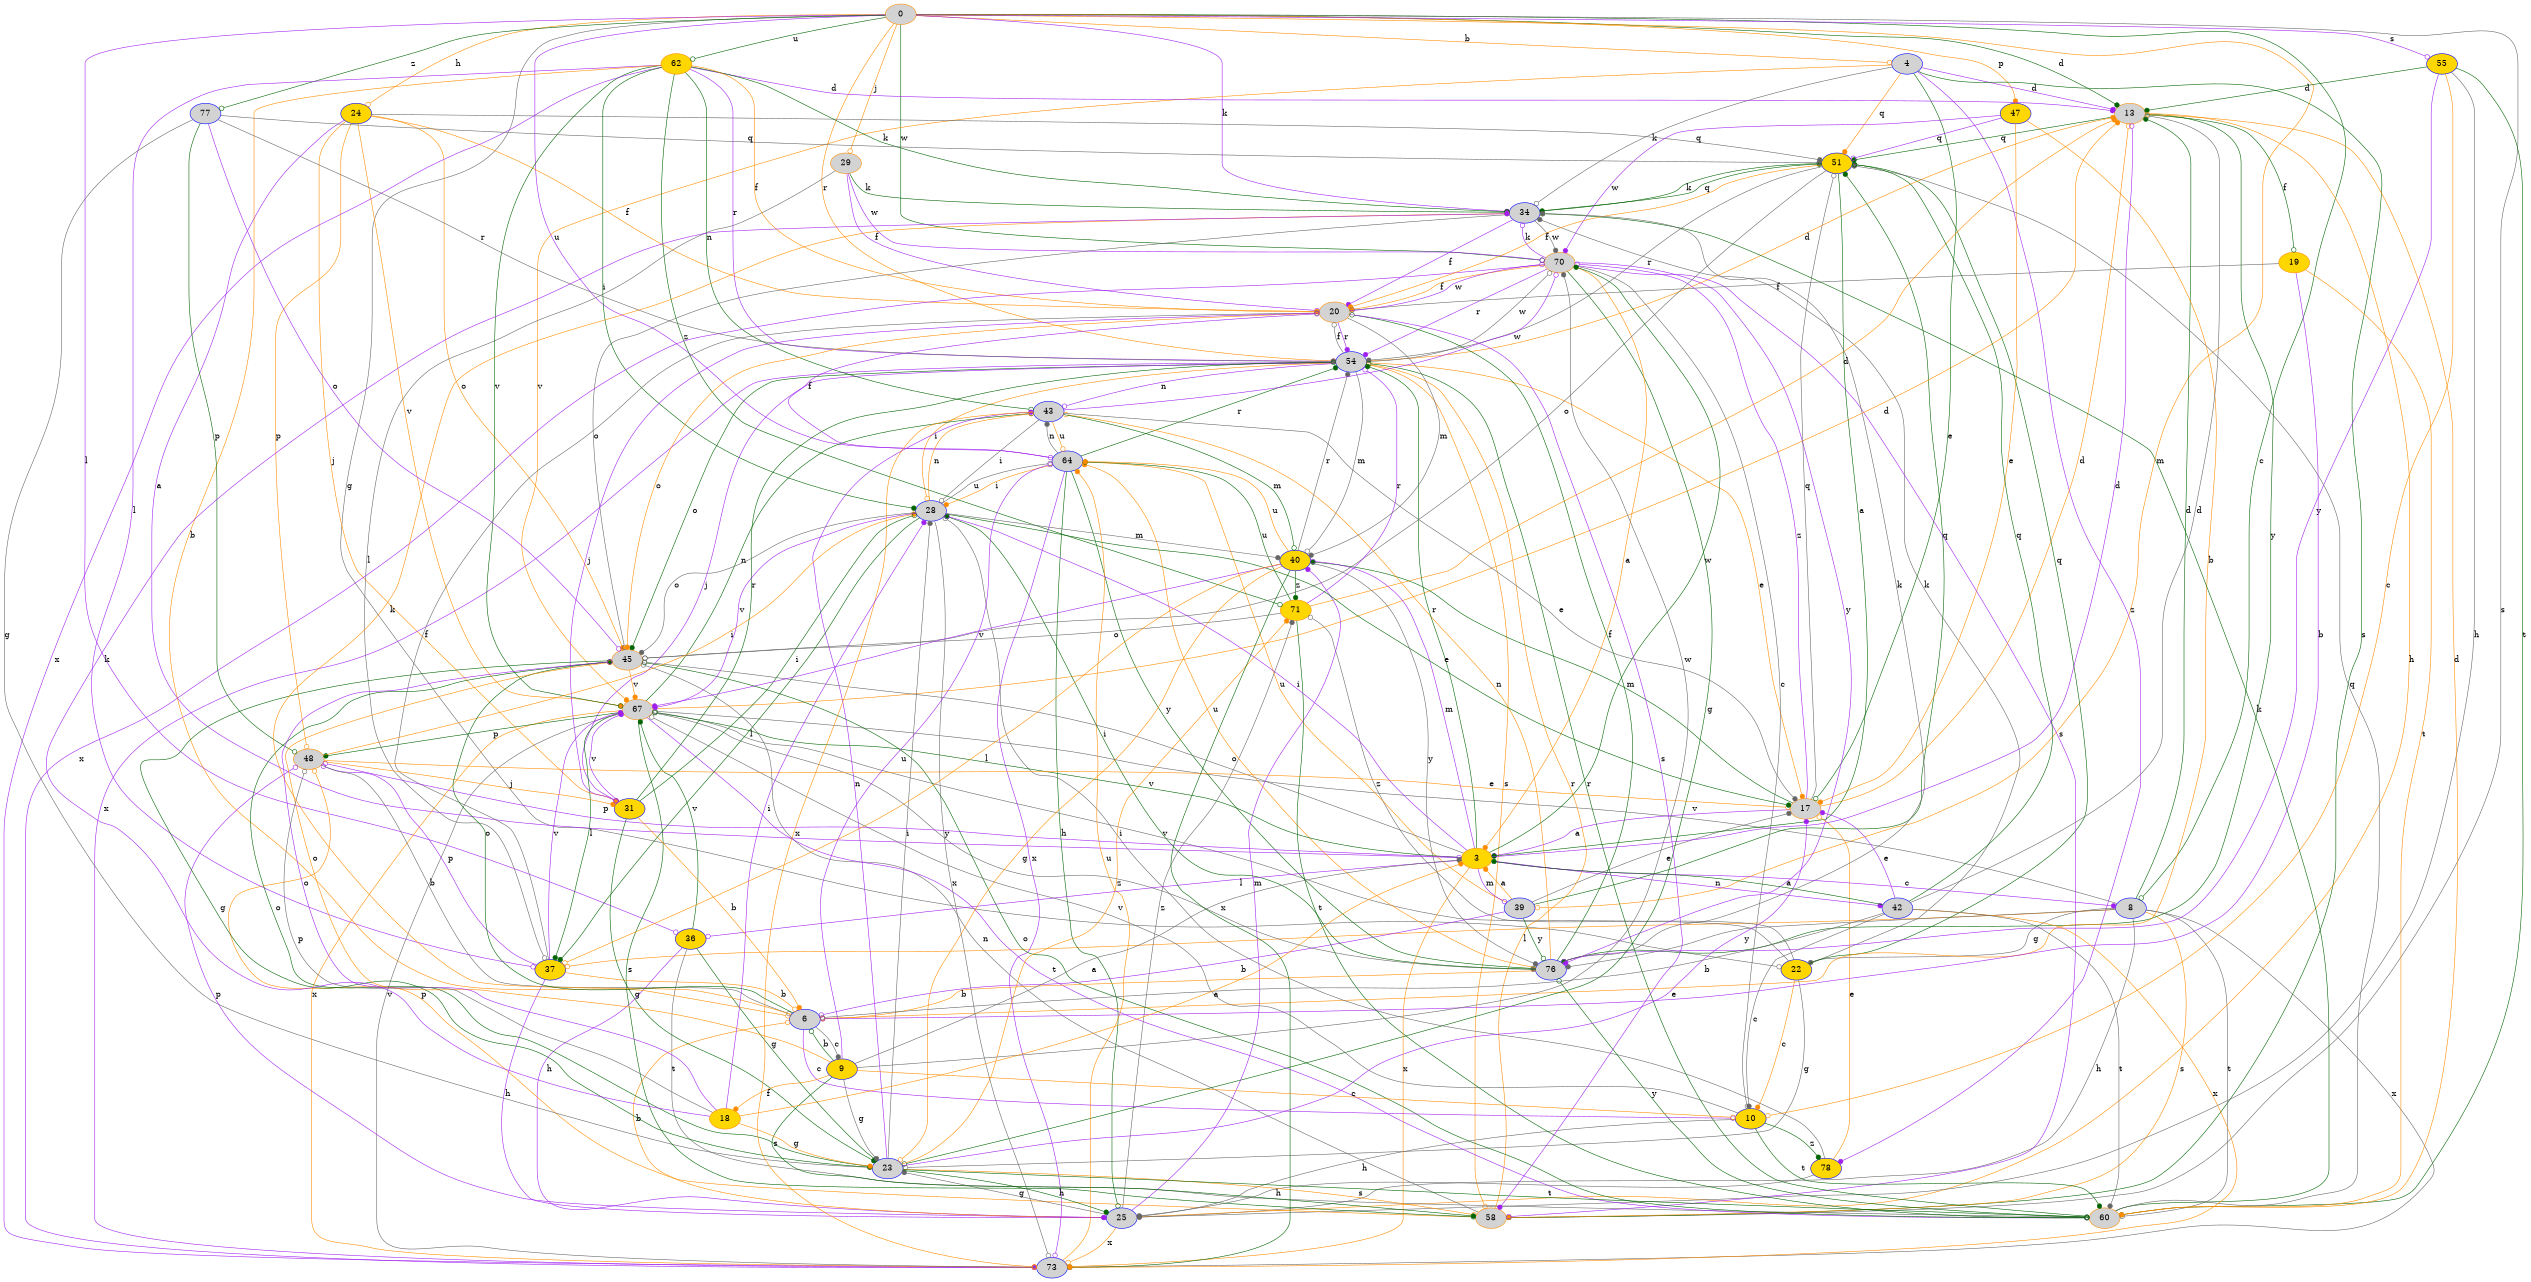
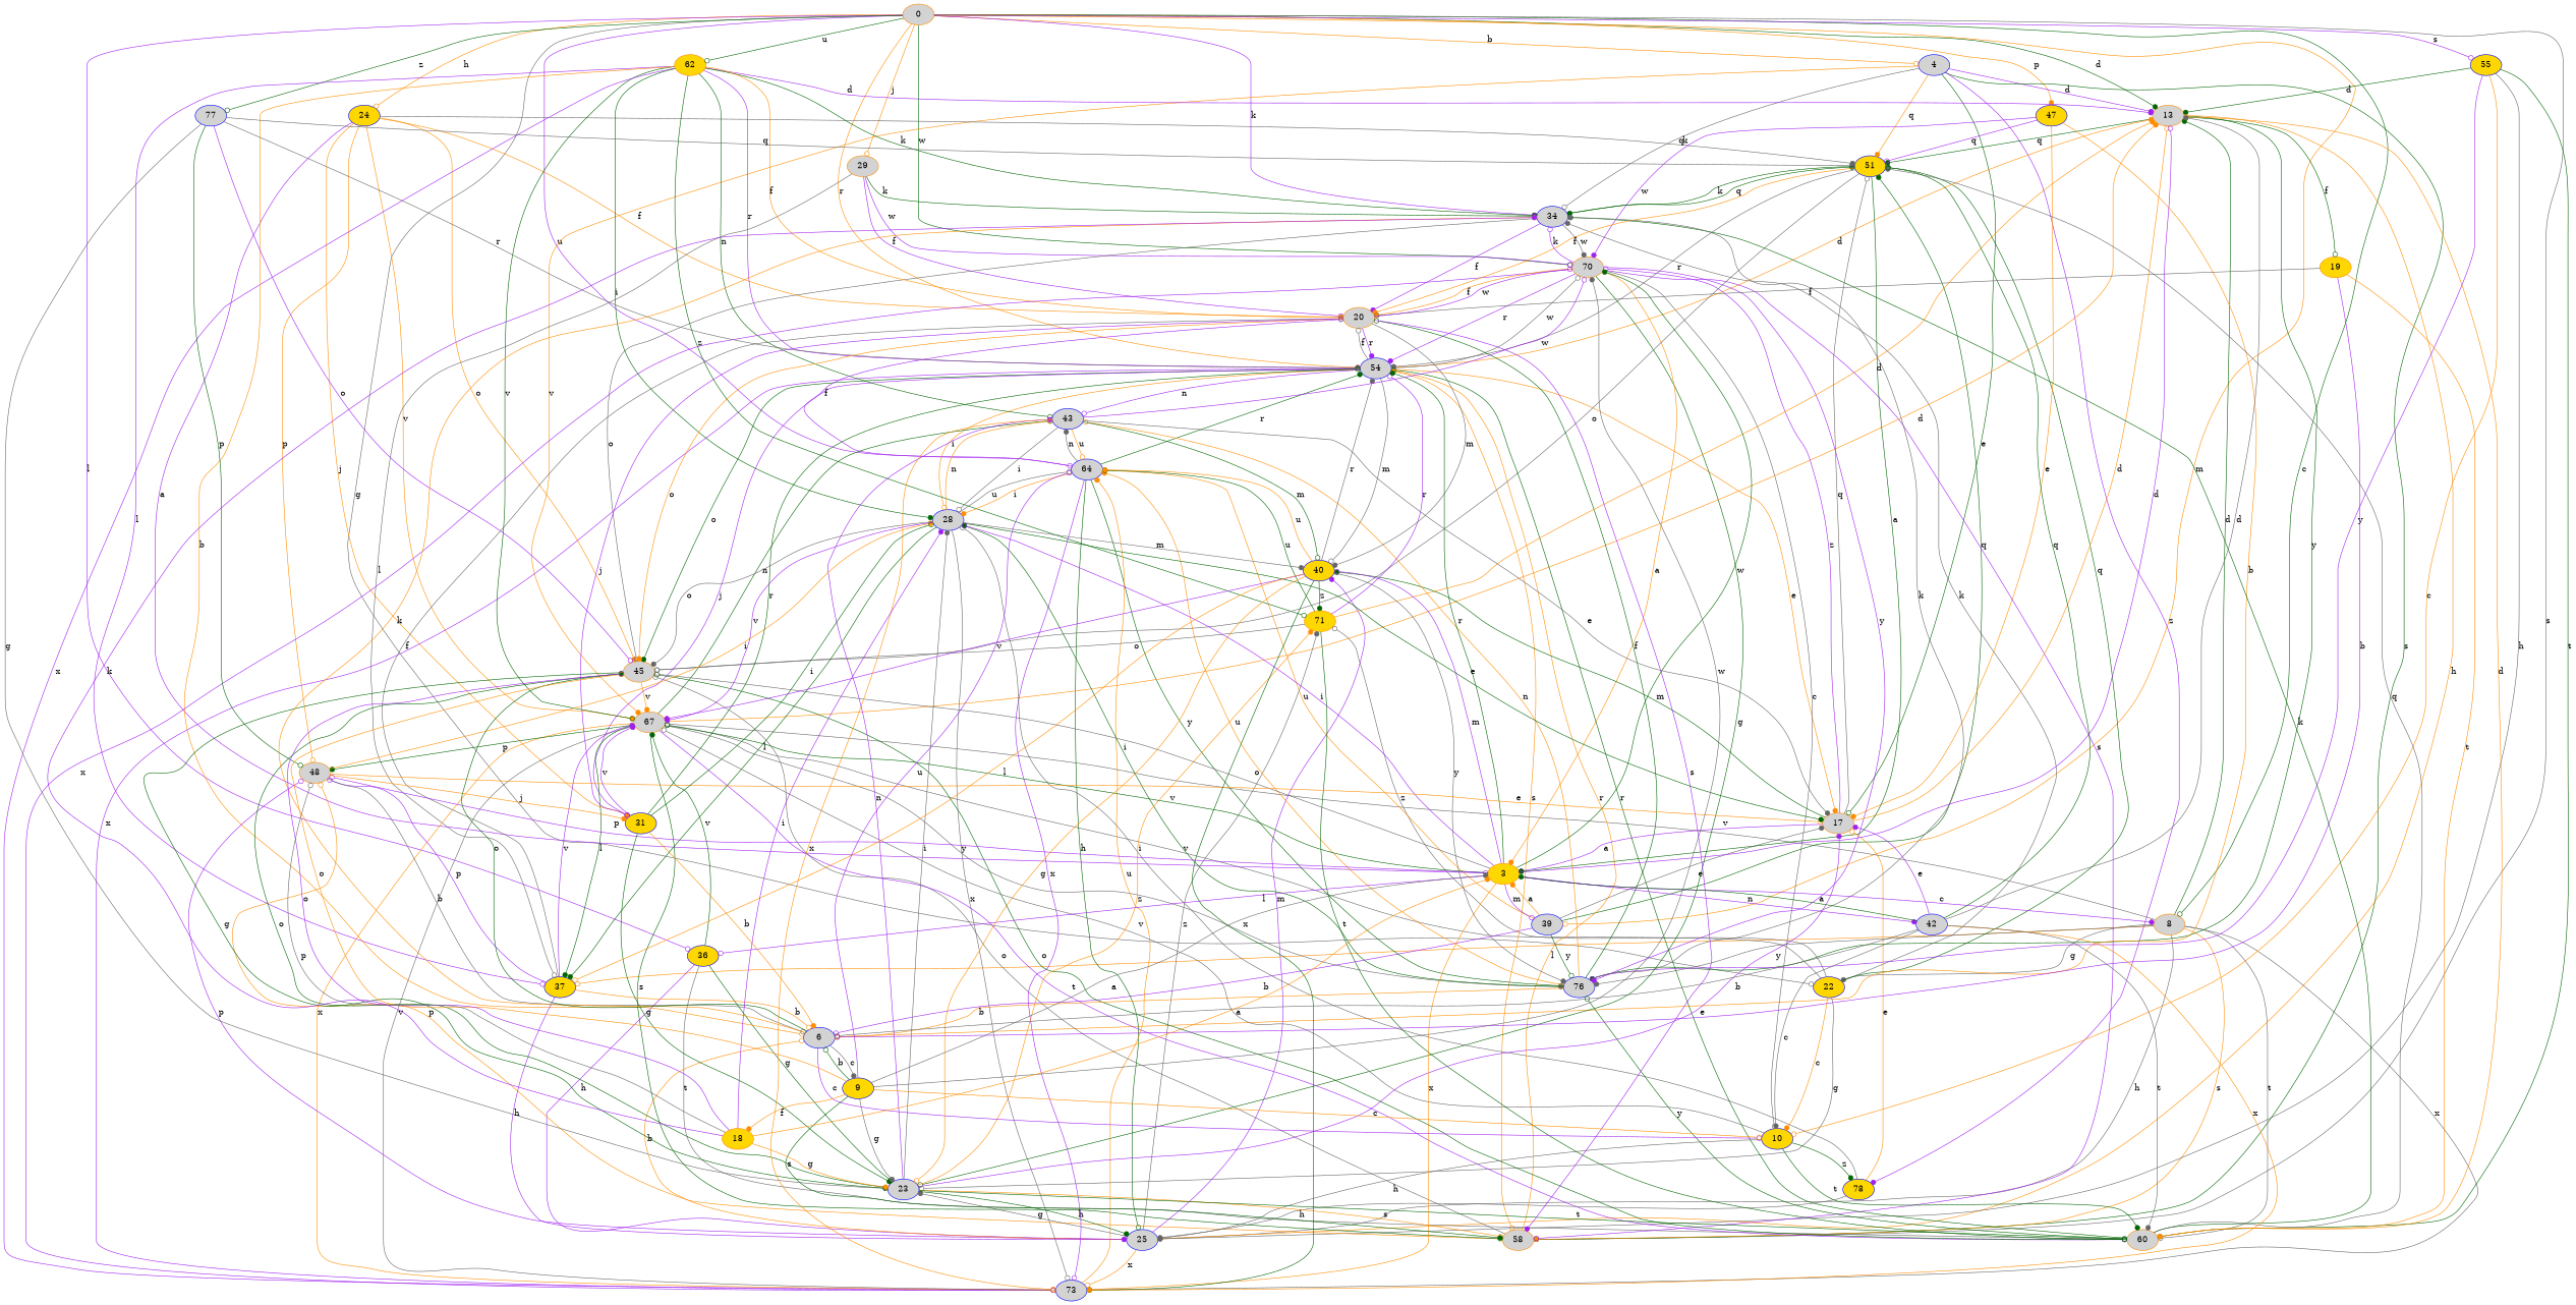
  strict digraph {
    node [color=blue fillcolor=lightgrey style=filled]
    edge [arrowhead=odot color=darkorange]
    0 [color=darkorange]
    4
-   8
+   8 [color=darkorange]
    13 [color=darkorange]
    22 [fillcolor=gold]
    24 [fillcolor=gold]
    29 [color=darkorange]
    34
    36 [fillcolor=gold]
    39
    47 [fillcolor=gold]
    54
    55 [fillcolor=gold]
    58 [color=darkorange]
    62 [color=darkorange fillcolor=gold]
    64
    70 [color=darkorange]
    77
    67 [color=darkorange]
    17 [color=darkorange]
    51 [fillcolor=gold]
    78 [fillcolor=gold]
    73
    25
    37 [fillcolor=gold]
    60 [color=darkorange]
    76
    19 [color=darkorange fillcolor=gold]
    10 [fillcolor=gold]
    23
    n31 [color=darkorange fillcolor=gold label=71]
    3 [color=darkorange fillcolor=gold]
    45 [color=darkorange]
    48 [color=darkorange]
    20 [color=darkorange]
    31 [fillcolor=gold]
    6
    28
    40 [fillcolor=gold]
    43
    42
    9 [fillcolor=gold]
    18 [color=darkorange fillcolor=gold]
    0 -> 4 [label=b]
    0 -> 8 [color=darkgreen label=c]
    0 -> 13 [arrowhead=dot color=darkgreen label=d]
    0 -> 22 [color=gray40 label=g]
    0 -> 24 [label=h]
    0 -> 29 [label=j]
    0 -> 34 [arrowhead=dot color=purple label=k]
    0 -> 36 [color=purple label=l]
    0 -> 39 [label=m]
    0 -> 47 [arrowhead=dot label=p]
    0 -> 54 [label=r]
    0 -> 55 [color=purple label=s]
    0 -> 58 [color=gray40 label=s]
    0 -> 62 [color=darkgreen label=u]
    0 -> 64 [color=purple label=u]
    0 -> 70 [color=darkgreen label=w]
    0 -> 77 [color=darkgreen label=z]
    4 -> 13 [arrowhead=dot color=purple label=d]
    4 -> 34 [color=gray40 label=k]
    4 -> 58 [arrowhead=dot color=darkgreen label=s]
    4 -> 67 [arrowhead=dot label=v]
    4 -> 17 [color=darkgreen label=e]
    4 -> 51 [arrowhead=dot label=q]
    4 -> 78 [arrowhead=dot color=purple label=z]
    8 -> 13 [arrowhead=dot color=darkgreen label=d]
    8 -> 22 [arrowhead=dot color=gray40 label=g]
    8 -> 58 [arrowhead=dot label=s]
    8 -> 67 [color=gray40 label=v]
    8 -> 73 [arrowhead=dot color=gray40 label=x]
    8 -> 25 [color=gray40 label=h]
    8 -> 37 [label=l]
    8 -> 60 [color=gray40 label=t]
    8 -> 76 [arrowhead=dot color=gray40 label=y]
    13 -> 51 [arrowhead=dot color=darkgreen label=q]
    13 -> 25 [label=h]
    13 -> 76 [arrowhead=dot color=darkgreen label=y]
    13 -> 19 [color=darkgreen label=f]
    22 -> 34 [arrowhead=dot color=gray40 label=k]
    22 -> 67 [color=gray40 label=v]
    22 -> 51 [arrowhead=dot color=darkgreen label=q]
    22 -> 10 [arrowhead=dot label=c]
    22 -> 23 [color=gray40 label=g]
    22 -> n31 [color=gray40 label=z]
    24 -> 67 [arrowhead=dot label=v]
    24 -> 51 [arrowhead=dot color=gray40 label=q]
    24 -> 3 [color=purple label=a]
    24 -> 45 [arrowhead=dot label=o]
    24 -> 48 [label=p]
    24 -> 20 [label=f]
    24 -> 31 [arrowhead=dot label=j]
    29 -> 34 [color=darkgreen label=k]
    29 -> 70 [color=purple label=w]
    29 -> 37 [color=gray40 label=l]
    29 -> 20 [color=purple label=f]
    34 -> 70 [arrowhead=dot color=gray40 label=w]
    34 -> 51 [arrowhead=dot color=darkgreen label=q]
    34 -> 45 [color=gray40 label=o]
    34 -> 20 [arrowhead=dot color=purple label=f]
    36 -> 67 [arrowhead=dot color=darkgreen label=v]
    36 -> 25 [color=purple label=h]
    36 -> 60 [color=gray40 label=t]
    36 -> 23 [arrowhead=dot color=darkgreen label=g]
    39 -> 64 [arrowhead=dot label=u]
    39 -> 17 [arrowhead=dot color=gray40 label=e]
    39 -> 51 [arrowhead=dot color=darkgreen label=q]
    39 -> 76 [color=darkgreen label=y]
    39 -> 3 [arrowhead=dot label=a]
    39 -> 6 [color=purple label=b]
    47 -> 70 [arrowhead=dot color=purple label=w]
    47 -> 17 [arrowhead=dot label=e]
    47 -> 51 [color=purple label=q]
    47 -> 6 [label=b]
    54 -> 13 [arrowhead=dot label=d]
    54 -> 58 [label=s]
    54 -> 70 [color=gray40 label=w]
    54 -> 17 [arrowhead=dot label=e]
    54 -> 73 [color=purple label=x]
    54 -> 45 [arrowhead=dot color=darkgreen label=o]
    54 -> 20 [color=gray40 label=f]
    54 -> 31 [color=purple label=j]
    54 -> 28 [label=i]
    54 -> 40 [color=gray40 label=m]
    54 -> 43 [color=purple label=n]
    55 -> 13 [arrowhead=dot color=darkgreen label=d]
    55 -> 25 [arrowhead=dot color=gray40 label=h]
    55 -> 60 [color=darkgreen label=t]
    55 -> 76 [color=purple label=y]
    55 -> 10 [label=c]
-   58 -> 54 [label=r]
-   58 -> 45 [color=gray40 label=n]
+   58 -> 54 [arrowhead=dot label=r]
+   58 -> 45 [color=gray40 label=o]
    58 -> 48 [label=p]
    62 -> 13 [arrowhead=dot color=purple label=d]
    62 -> 34 [color=darkgreen label=k]
    62 -> 54 [arrowhead=dot color=purple label=r]
    62 -> 67 [color=darkgreen label=v]
-   62 -> 73 [arrowhead=dot color=purple label=x]
+   62 -> 73 [color=purple label=x]
    62 -> 37 [color=purple label=l]
    62 -> n31 [color=darkgreen label=z]
    62 -> 20 [arrowhead=dot label=f]
    62 -> 6 [label=b]
    62 -> 28 [arrowhead=dot color=darkgreen label=i]
    62 -> 43 [color=darkgreen label=n]
    64 -> 54 [arrowhead=dot color=darkgreen label=r]
    64 -> 73 [color=purple label=x]
    64 -> 25 [color=darkgreen label=h]
    64 -> 76 [color=darkgreen label=y]
    64 -> 20 [color=purple label=f]
    64 -> 28 [arrowhead=dot label=i]
    64 -> 43 [arrowhead=dot color=gray40 label=n]
    70 -> 34 [color=purple label=k]
    70 -> 54 [arrowhead=dot color=purple label=r]
    70 -> 58 [color=purple label=s]
    70 -> 73 [color=purple label=x]
    70 -> 76 [arrowhead=dot color=purple label=y]
    70 -> 10 [color=gray40 label=c]
    70 -> 23 [color=darkgreen label=g]
    70 -> 3 [arrowhead=dot label=a]
    70 -> 20 [arrowhead=dot label=f]
    77 -> 54 [arrowhead=dot color=gray40 label=r]
    77 -> 51 [arrowhead=dot color=gray40 label=q]
    77 -> 23 [color=gray40 label=g]
    77 -> 45 [color=purple label=o]
    77 -> 48 [color=darkgreen label=p]
    67 -> 13 [arrowhead=dot label=d]
    67 -> 58 [color=darkgreen label=s]
    67 -> 73 [label=x]
    67 -> 37 [arrowhead=dot color=darkgreen label=l]
    67 -> 60 [color=purple label=t]
    67 -> 76 [arrowhead=dot color=gray40 label=y]
    67 -> 48 [arrowhead=dot color=darkgreen label=p]
    67 -> 43 [color=darkgreen label=n]
    17 -> 13 [label=d]
    17 -> 70 [color=purple label=z]
    17 -> 51 [color=gray40 label=q]
    17 -> 3 [arrowhead=dot color=purple label=a]
    17 -> 40 [arrowhead=dot color=darkgreen label=m]
    51 -> 34 [arrowhead=dot color=darkgreen label=k]
    51 -> 54 [arrowhead=dot color=gray40 label=r]
    51 -> 3 [arrowhead=dot color=darkgreen label=a]
    51 -> 45 [color=gray40 label=o]
    51 -> 20 [arrowhead=dot label=f]
    78 -> 17 [label=e]
    78 -> 25 [color=gray40 label=h]
    78 -> 28 [color=gray40 label=i]
    73 -> 64 [arrowhead=dot label=u]
    73 -> 67 [arrowhead=dot color=gray40 label=v]
    25 -> 73 [label=x]
    25 -> 23 [arrowhead=dot color=gray40 label=g]
    25 -> n31 [arrowhead=dot color=gray40 label=z]
    25 -> 48 [color=purple label=p]
    25 -> 6 [label=b]
    25 -> 40 [arrowhead=dot color=purple label=m]
    37 -> 67 [arrowhead=dot color=purple label=v]
    37 -> 25 [arrowhead=dot color=purple label=h]
    37 -> 48 [color=purple label=p]
    37 -> 20 [color=gray40 label=f]
    37 -> 6 [label=b]
    60 -> 13 [label=d]
    60 -> 34 [color=darkgreen label=k]
    60 -> 54 [color=darkgreen label=r]
    60 -> 51 [arrowhead=dot color=gray40 label=q]
    60 -> 76 [color=darkgreen label=y]
    60 -> 45 [color=darkgreen label=o]
    76 -> 34 [arrowhead=dot color=gray40 label=k]
    76 -> 64 [arrowhead=dot label=u]
    76 -> 20 [color=darkgreen label=f]
    76 -> 6 [label=b]
    76 -> 28 [arrowhead=dot color=darkgreen label=i]
    76 -> 43 [label=n]
    19 -> 60 [arrowhead=dot label=t]
    19 -> 20 [color=gray40 label=f]
    19 -> 6 [color=purple label=b]
    10 -> 67 [color=gray40 label=v]
    10 -> 78 [arrowhead=dot color=darkgreen label=z]
    10 -> 25 [arrowhead=dot color=gray40 label=h]
    10 -> 60 [arrowhead=dot color=darkgreen label=t]
    23 -> 58 [label=s]
    23 -> 17 [arrowhead=dot color=purple label=e]
    23 -> 25 [arrowhead=dot color=darkgreen label=h]
    23 -> 60 [color=darkgreen label=t]
    23 -> n31 [arrowhead=dot label=z]
    23 -> 45 [color=darkgreen label=o]
    23 -> 28 [arrowhead=dot color=gray40 label=i]
    23 -> 43 [arrowhead=dot color=purple label=n]
    n31 -> 13 [arrowhead=dot label=d]
    n31 -> 54 [color=purple label=r]
    n31 -> 64 [arrowhead=dot color=darkgreen label=u]
    n31 -> 60 [color=darkgreen label=t]
    n31 -> 45 [color=gray40 label=o]
    3 -> 8 [arrowhead=dot color=purple label=c]
    3 -> 13 [color=purple label=d]
    3 -> 36 [color=purple label=l]
    3 -> 39 [color=purple label=m]
    3 -> 54 [arrowhead=dot color=darkgreen label=r]
    3 -> 70 [arrowhead=dot color=darkgreen label=w]
    3 -> 67 [color=darkgreen label=v]
    3 -> 73 [label=x]
    3 -> 45 [color=gray40 label=o]
    3 -> 48 [color=purple label=p]
    3 -> 28 [color=purple label=i]
    3 -> 40 [color=purple label=m]
    3 -> 42 [arrowhead=dot color=purple label=n]
    45 -> 67 [arrowhead=dot label=v]
    45 -> 23 [arrowhead=dot color=darkgreen label=g]
    48 -> 17 [label=e]
    48 -> 31 [arrowhead=dot label=j]
    48 -> 6 [color=gray40 label=b]
    48 -> 28 [arrowhead=dot label=i]
    20 -> 54 [arrowhead=dot color=purple label=r]
    20 -> 58 [arrowhead=dot color=purple label=s]
    20 -> 70 [color=purple label=w]
    20 -> 45 [arrowhead=dot label=o]
    20 -> 31 [color=purple label=j]
    20 -> 40 [arrowhead=dot color=gray40 label=m]
    31 -> 54 [color=darkgreen label=r]
    31 -> 67 [arrowhead=dot color=purple label=v]
    31 -> 23 [arrowhead=dot color=darkgreen label=g]
    31 -> 6 [arrowhead=dot label=b]
    31 -> 28 [color=darkgreen label=i]
    6 -> 34 [label=k]
    6 -> 10 [color=purple label=c]
    6 -> 45 [arrowhead=dot color=darkgreen label=o]
    6 -> 9 [arrowhead=dot color=gray40 label=c]
    28 -> 64 [color=gray40 label=u]
    28 -> 67 [arrowhead=dot color=purple label=v]
    28 -> 17 [arrowhead=dot color=darkgreen label=e]
    28 -> 73 [color=gray40 label=x]
    28 -> 37 [arrowhead=dot color=darkgreen label=l]
    28 -> 45 [arrowhead=dot color=gray40 label=o]
    28 -> 40 [arrowhead=dot color=gray40 label=m]
    28 -> 43 [label=n]
    40 -> 54 [arrowhead=dot color=gray40 label=r]
    40 -> 64 [arrowhead=dot label=u]
    40 -> 67 [arrowhead=dot color=purple label=v]
    40 -> 73 [color=darkgreen label=x]
    40 -> 37 [label=l]
    40 -> 76 [arrowhead=dot color=gray40 label=y]
    40 -> 23 [label=g]
    40 -> n31 [arrowhead=dot color=darkgreen label=z]
    43 -> 64 [label=u]
    43 -> 70 [color=purple label=w]
    43 -> 17 [arrowhead=dot color=gray40 label=e]
    43 -> 73 [label=x]
    43 -> 28 [color=gray40 label=i]
    43 -> 40 [color=darkgreen label=m]
-   42 -> 13 [color=gray40 label=d]
+   42 -> 13 [arrowhead=dot color=gray40 label=d]
    42 -> 17 [arrowhead=dot color=purple label=e]
    42 -> 51 [color=darkgreen label=q]
    42 -> 73 [arrowhead=dot label=x]
    42 -> 60 [arrowhead=dot color=gray40 label=t]
    42 -> 10 [arrowhead=dot color=gray40 label=c]
    42 -> 3 [arrowhead=dot color=darkgreen label=a]
    42 -> 6 [color=gray40 label=b]
    9 -> 58 [arrowhead=dot color=darkgreen label=s]
    9 -> 64 [color=purple label=u]
    9 -> 70 [arrowhead=dot color=gray40 label=w]
    9 -> 10 [label=c]
    9 -> 23 [arrowhead=dot color=gray40 label=g]
    9 -> 3 [arrowhead=dot color=gray40 label=a]
    9 -> 45 [label=o]
    9 -> 6 [color=darkgreen label=b]
    9 -> 18 [arrowhead=dot label=f]
    18 -> 34 [arrowhead=dot color=purple label=k]
    18 -> 23 [arrowhead=dot label=g]
    18 -> 3 [arrowhead=dot label=a]
    18 -> 45 [color=purple label=o]
    18 -> 48 [color=gray40 label=p]
    18 -> 28 [arrowhead=dot color=purple label=i]
  }
